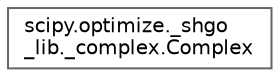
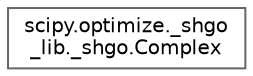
  digraph {
    rankdir=LR
-   n1 [color=grey40 fillcolor=white fontname=Helvetica fontsize=10 height=0.2 label="scipy.optimize._shgo\l_lib._complex.Complex" shape=box style=filled width=0.4]
+   n1 [color=grey40 fillcolor=white fontname=Helvetica fontsize=10 height=0.2 label="scipy.optimize._shgo\l_lib._shgo.Complex" shape=box style=filled width=0.4]
  }
